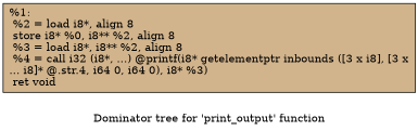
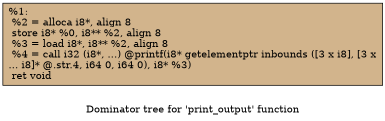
  digraph {
    label="Dominator tree for 'print_output' function"
-   n1 [label="{%1:\l  %2 = load i8*, align 8\l  store i8* %0, i8** %2, align 8\l  %3 = load i8*, i8** %2, align 8\l  %4 = call i32 (i8*, ...) @printf(i8* getelementptr inbounds ([3 x i8], [3 x\l... i8]* @.str.4, i64 0, i64 0), i8* %3)\l  ret void\l}" shape=record style=filled fillcolor=tan]
+   n1 [label="{%1:\l  %2 = alloca i8*, align 8\l  store i8* %0, i8** %2, align 8\l  %3 = load i8*, i8** %2, align 8\l  %4 = call i32 (i8*, ...) @printf(i8* getelementptr inbounds ([3 x i8], [3 x\l... i8]* @.str.4, i64 0, i64 0), i8* %3)\l  ret void\l}" shape=record style=filled fillcolor=tan]
  }
